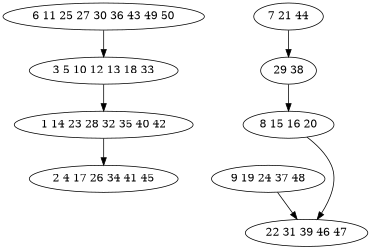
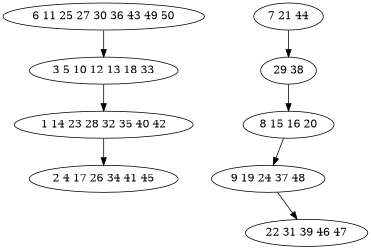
  digraph {
    n1 [label="6 11 25 27 30 36 43 49 50"]
    n2 [label="3 5 10 12 13 18 33"]
    n3 [label="7 21 44"]
    n4 [label="29 38"]
    n5 [label="1 14 23 28 32 35 40 42"]
    n6 [label="8 15 16 20"]
    n7 [label="9 19 24 37 48"]
    n8 [label="22 31 39 46 47"]
    n9 [label="2 4 17 26 34 41 45"]
    n1 -> n2
    n2 -> n5
    n3 -> n4
    n4 -> n6
    n5 -> n9
-   n6 -> n8
+   n6 -> n7
    n7 -> n8
  }
